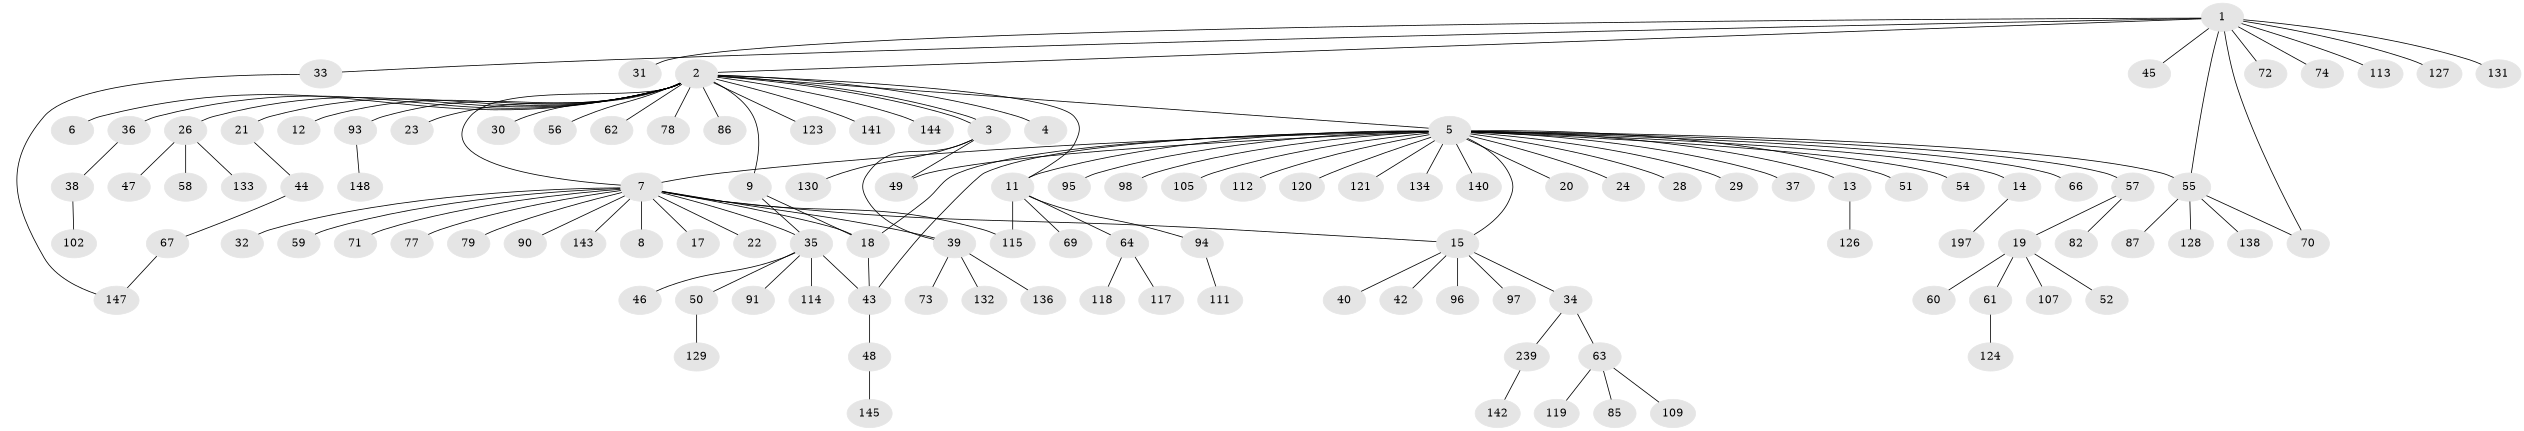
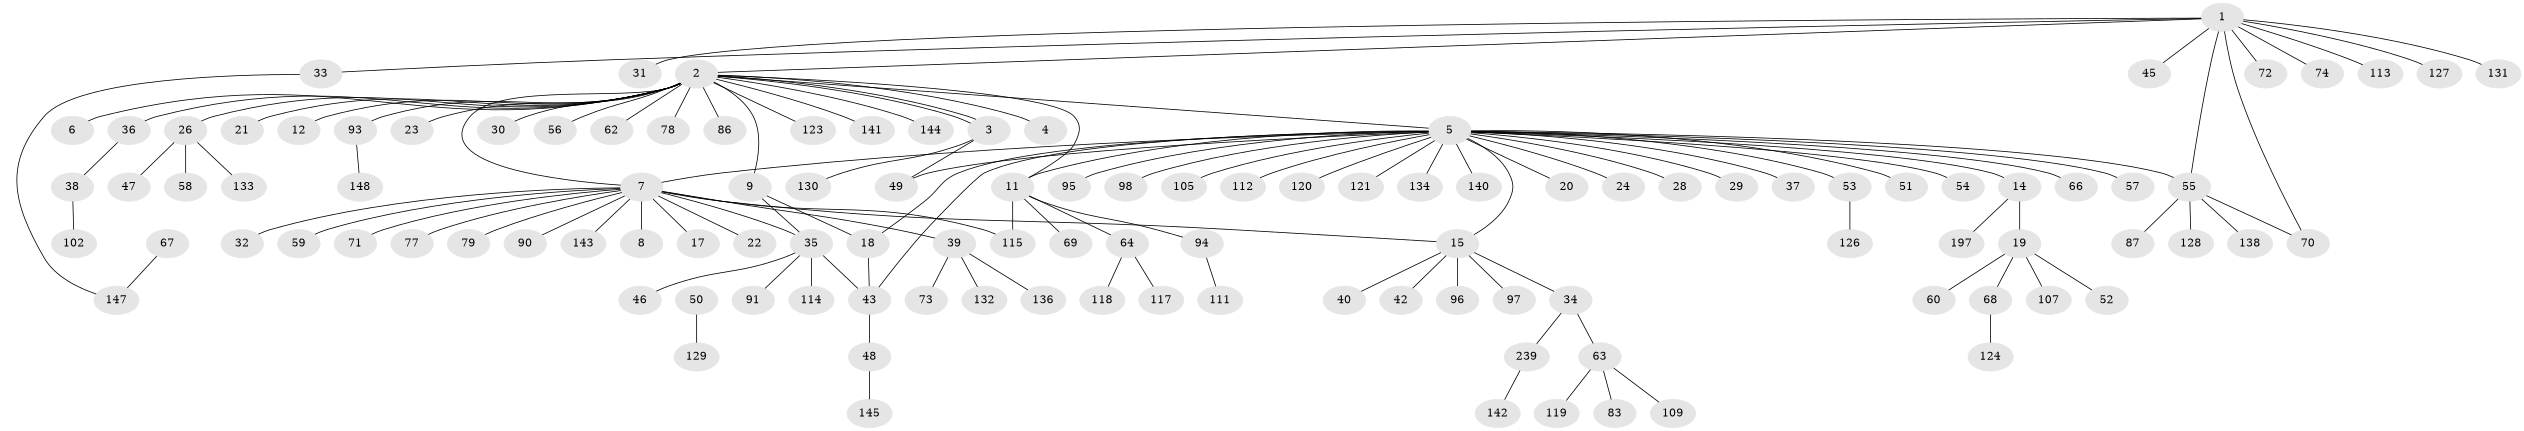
  graph {
    node [color=gray90 style=filled]
    1 [super="+27"]
    2 [super="+25"]
    31
    33 [super="+106"]
    45 [super="+53"]
    55 [super="+135"]
    70 [super="+92"]
    72
    74
    113
    127
    131
    3 [super="+99"]
    4
    5 [super="+10"]
    6
    7 [super="+122"]
    9
    11 [super="+80"]
    12 [super="+81"]
    21 [super="+76"]
    23
    26 [super="+116"]
    30 [super="+84"]
    36 [super="+110"]
    56
    62
    78 [super="+103"]
    86 [super="+89"]
    93
    123
    141
    144
    147
    87
    128
    138
    39 [super="+75"]
    49 [super="+88"]
    130
-   13
+   13 [label=53]
    14
    15 [super="+16"]
    18
    20
    24
    28
    29
    37
    43 [super="+65"]
    51
    54
    57
    66
    95
    98
    105
    112
    120
    121
    134
    140
    8 [super="+104"]
    17
    22
    32
    35 [super="+85"]
    59
    71
    77
    79
    90
    115
    143
    64 [super="+100"]
    69
    94
-   44
    47
    58
    133
    38
    148
    73
    132
    136
    126
    19 [super="+41"]
    n89 [label=197]
    34
    40
    42
    96
    97
    48
-   82 [super="+108"]
    46
    50
    91
    114
    117
    118
    111
    52
    60
-   68 [label=61]
+   68
    107
    63 [super="+101"]
    n109 [label=239]
    124
    67 [super="+146"]
-   83 [label=85]
+   83
    109 [super="+125"]
    119
    142
    129
    102
    145
    1 -- 2
    1 -- 31
    1 -- 33
    1 -- 45
    1 -- 55
    1 -- 70
    1 -- 72
    1 -- 74
    1 -- 113
    1 -- 127
    1 -- 131
    2 -- 3
    2 -- 3
    2 -- 4
    2 -- 5
    2 -- 6
    2 -- 7
    2 -- 9
    2 -- 11
    2 -- 12
    2 -- 21
    2 -- 23
    2 -- 26
    2 -- 30
    2 -- 36
    2 -- 56
    2 -- 62
    2 -- 78
    2 -- 86
    2 -- 93
    2 -- 123
    2 -- 141
    2 -- 144
    33 -- 147
    55 -- 70
    55 -- 87
    55 -- 128
    55 -- 138
-   3 -- 39
    3 -- 49
    3 -- 130
    5 -- 55
    5 -- 7
    5 -- 11
    5 -- 49
    5 -- 13
    5 -- 14
    5 -- 15
    5 -- 18
    5 -- 20
    5 -- 24
    5 -- 28
    5 -- 29
    5 -- 37
    5 -- 43
    5 -- 51
    5 -- 54
    5 -- 57
    5 -- 66
    5 -- 95
    5 -- 98
    5 -- 105 [weight=2]
    5 -- 112
    5 -- 120
    5 -- 121
    5 -- 134
    5 -- 140
    7 -- 39
    7 -- 15
-   7 -- 18
    7 -- 8
    7 -- 17
    7 -- 22
    7 -- 32
    7 -- 35
    7 -- 59
    7 -- 71
    7 -- 77
    7 -- 79
    7 -- 90
    7 -- 115
    7 -- 143
    9 -- 18
    9 -- 35
    11 -- 115
    11 -- 64
    11 -- 69
    11 -- 94
-   21 -- 44
    26 -- 47
    26 -- 58
    26 -- 133
    36 -- 38
    93 -- 148
    39 -- 73
    39 -- 132
    39 -- 136
    13 -- 126
-   57 -- 19
+   14 -- 19
    14 -- n89
    15 -- 34
    15 -- 40
    15 -- 42
    15 -- 96
    15 -- 97
    18 -- 43
    43 -- 48
-   57 -- 82
    35 -- 43
    35 -- 46
-   35 -- 50
    35 -- 91
    35 -- 114
    64 -- 117
    64 -- 118
    94 -- 111
-   44 -- 67
    38 -- 102
    19 -- 52
    19 -- 60
    19 -- 68
    19 -- 107
    34 -- 63
    34 -- n109
    48 -- 145
    50 -- 129
    68 -- 124
    63 -- 83
    63 -- 109
    63 -- 119
    n109 -- 142
    67 -- 147
  }
